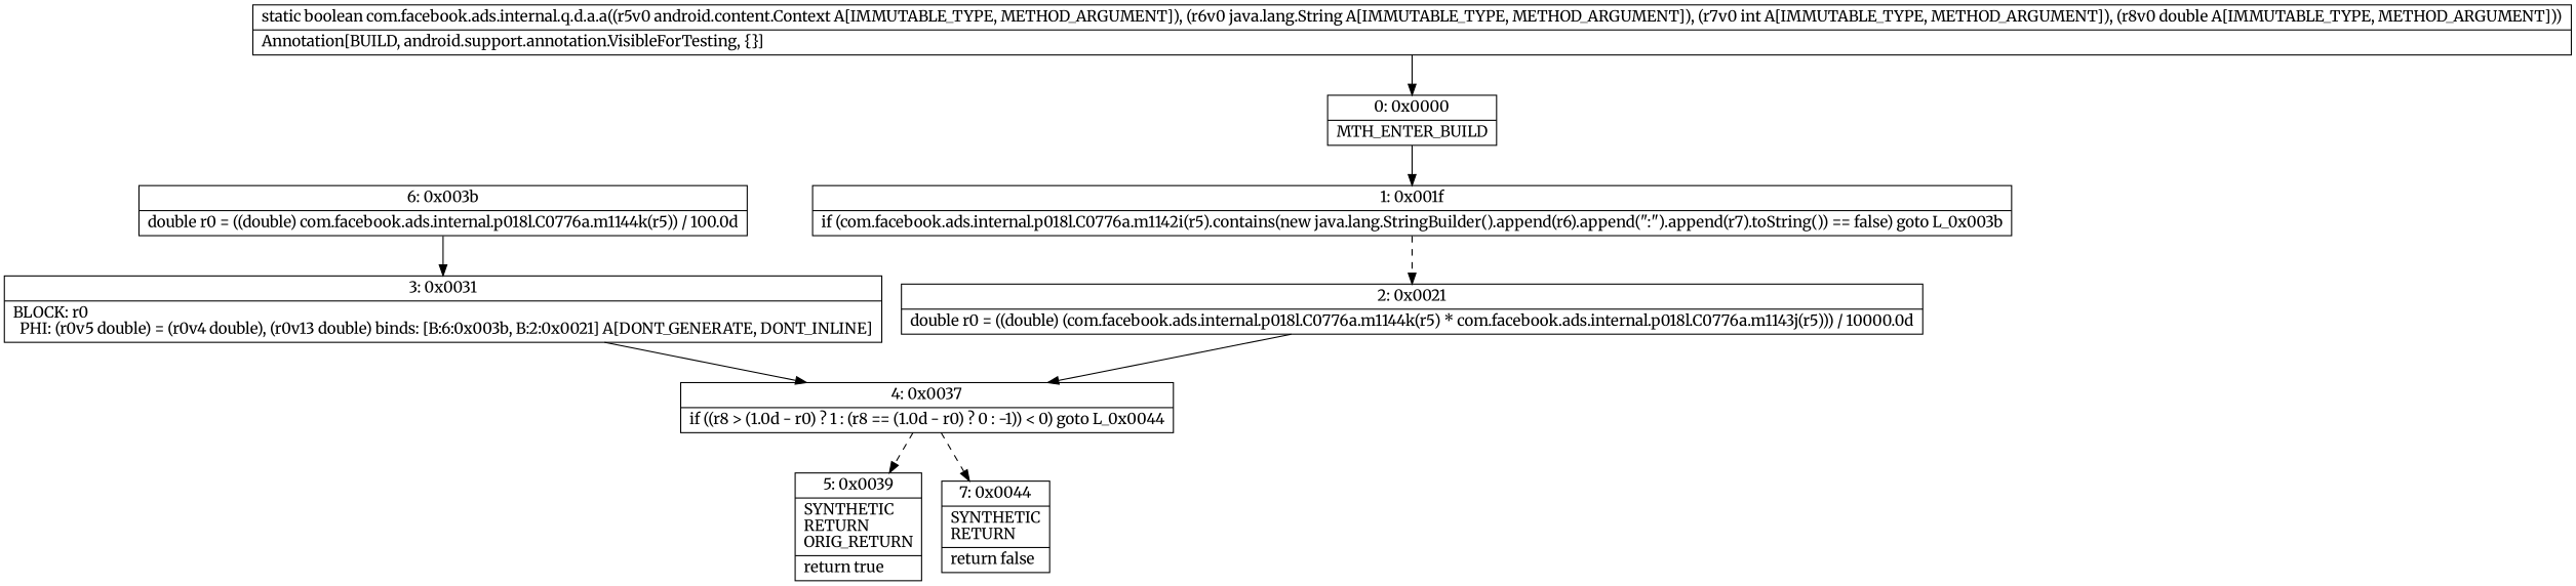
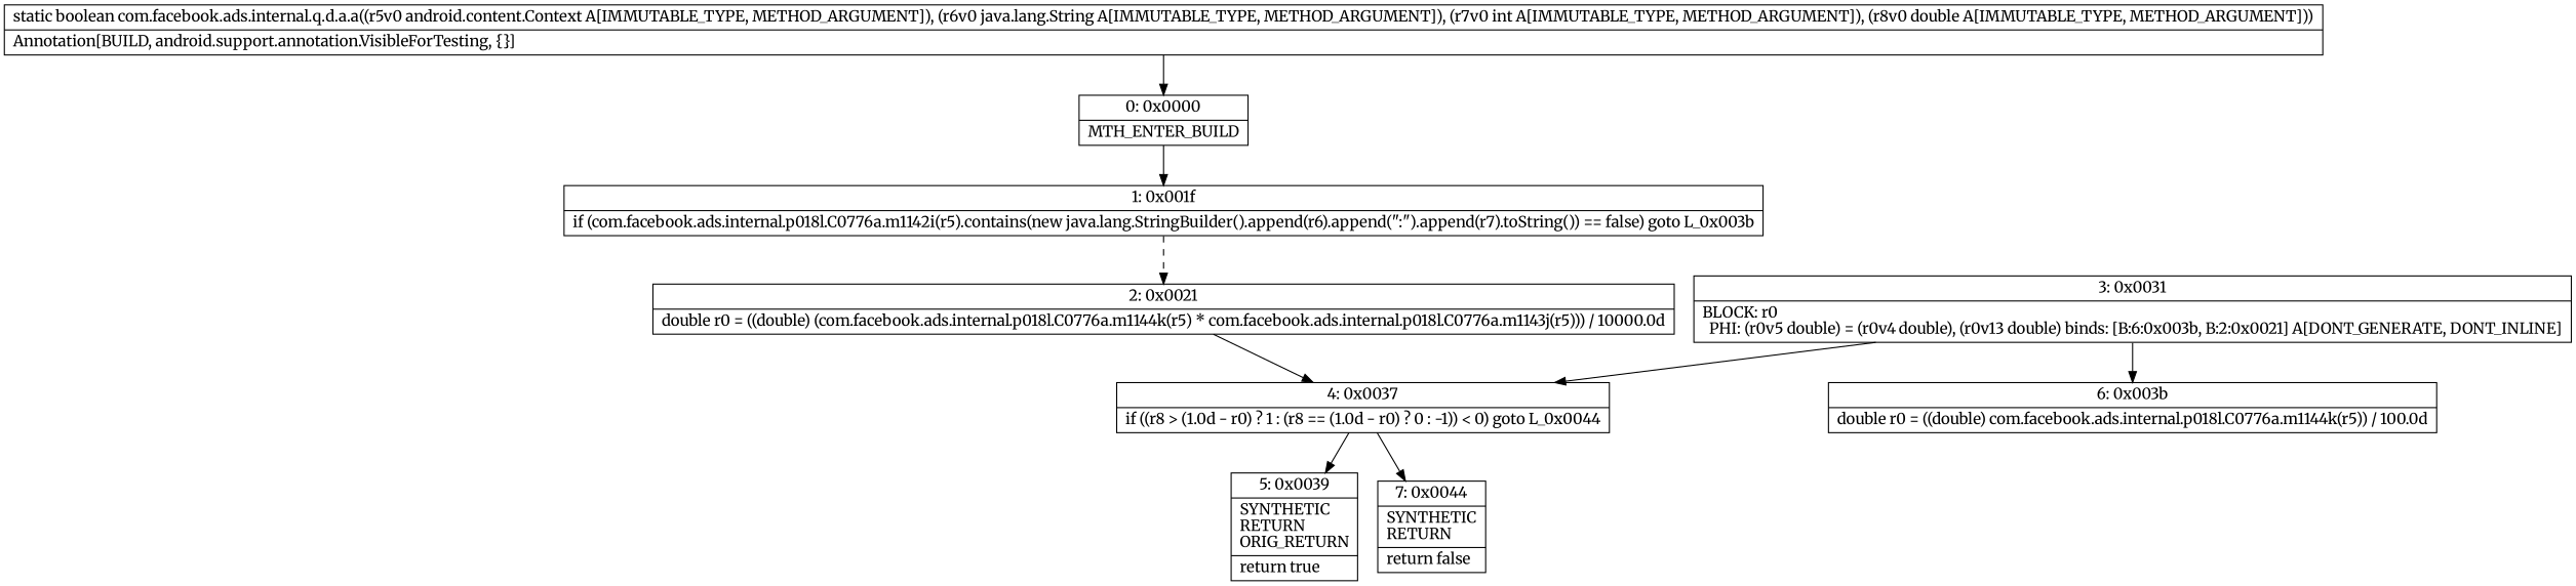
  digraph {
    fontname=Merriweather
    node [fontname=Merriweather shape=record]
    edge [fontname=Merriweather]
    n1 [label="{0\:\ 0x0000|MTH_ENTER_BUILD\l}"]
    n2 [label="{1\:\ 0x001f|if (com.facebook.ads.internal.p018l.C0776a.m1142i(r5).contains(new java.lang.StringBuilder().append(r6).append(\":\").append(r7).toString()) == false) goto L_0x003b\l}"]
    n3 [label="{2\:\ 0x0021|double r0 = ((double) (com.facebook.ads.internal.p018l.C0776a.m1144k(r5) * com.facebook.ads.internal.p018l.C0776a.m1143j(r5))) \/ 10000.0d\l}"]
    n4 [label="{4\:\ 0x0037|if ((r8 \> (1.0d \- r0) ? 1 : (r8 == (1.0d \- r0) ? 0 : \-1)) \< 0) goto L_0x0044\l}"]
    n5 [label="{6\:\ 0x003b|double r0 = ((double) com.facebook.ads.internal.p018l.C0776a.m1144k(r5)) \/ 100.0d\l}"]
    n6 [label="{3\:\ 0x0031|BLOCK: r0 \l  PHI: (r0v5 double) = (r0v4 double), (r0v13 double) binds: [B:6:0x003b, B:2:0x0021] A[DONT_GENERATE, DONT_INLINE]\l}"]
    n7 [label="{5\:\ 0x0039|SYNTHETIC\lRETURN\lORIG_RETURN\l|return true\l}"]
    n8 [label="{7\:\ 0x0044|SYNTHETIC\lRETURN\l|return false\l}"]
    n9 [label="{static boolean com.facebook.ads.internal.q.d.a.a((r5v0 android.content.Context A[IMMUTABLE_TYPE, METHOD_ARGUMENT]), (r6v0 java.lang.String A[IMMUTABLE_TYPE, METHOD_ARGUMENT]), (r7v0 int A[IMMUTABLE_TYPE, METHOD_ARGUMENT]), (r8v0 double A[IMMUTABLE_TYPE, METHOD_ARGUMENT]))  | Annotation[BUILD, android.support.annotation.VisibleForTesting, \{\}]\l}"]
    n1 -> n2
    n2 -> n3 [style=dashed]
    n3 -> n4
-   n4 -> n7 [style=dashed]
-   n4 -> n8 [style=dashed]
-   n5 -> n6
+   n4 -> n7 [style=solid]
+   n4 -> n8
+   n6 -> n5
    n6 -> n4
    n9 -> n1
  }
